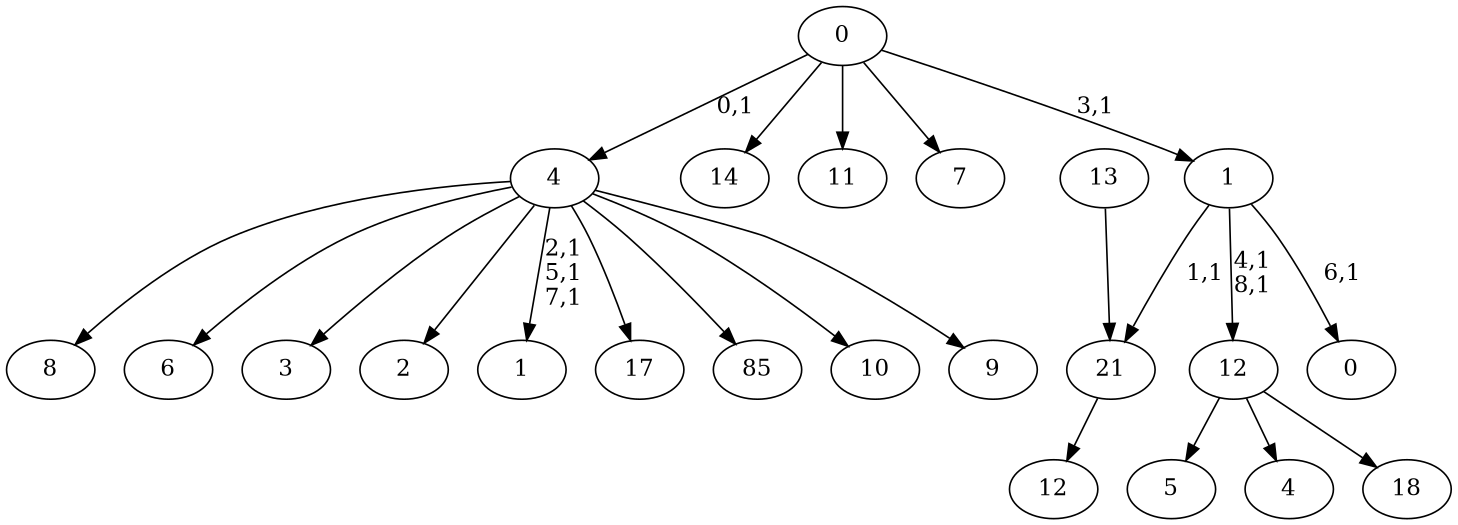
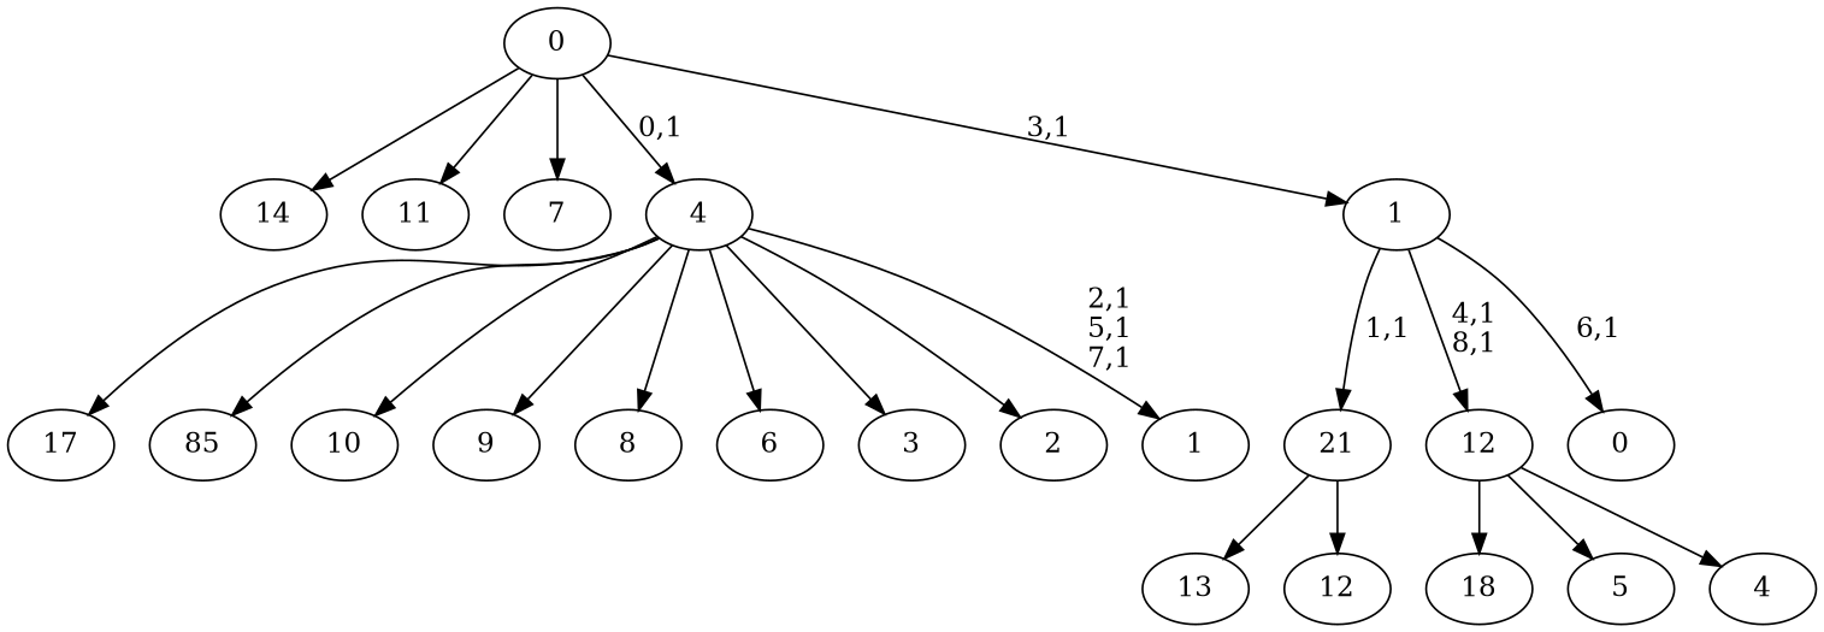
  digraph {
    n1 [label=18]
    n2 [label=17]
    n3 [label=85]
    n4 [label=14]
    n5 [label=13]
    n6 [label=12]
    21
    n8 [label=11]
    n9 [label=10]
    n10 [label=9]
    n11 [label=8]
    n12 [label=7]
    n13 [label=6]
    n14 [label=5]
    n15 [label=4]
    12
    n17 [label=3]
    n18 [label=2]
    n19 [label=1]
    4
    n21 [label=0]
    1
    0
-   n5 -> 21
+   21 -> n5
    21 -> n6
    12 -> n1
    12 -> n14
    12 -> n15
    4 -> n2
    4 -> n3
    4 -> n9
    4 -> n10
    4 -> n11
    4 -> n13
    4 -> n17
    4 -> n18
    4 -> n19 [label="2,1\n5,1\n7,1"]
    1 -> 21 [label="1,1"]
    1 -> 12 [label="4,1\n8,1"]
    1 -> n21 [label="6,1"]
    0 -> n4
    0 -> n8
    0 -> n12
    0 -> 4 [label="0,1"]
    0 -> 1 [label="3,1"]
  }
